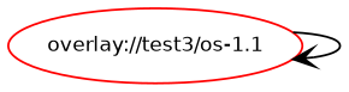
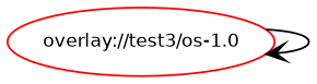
  digraph {
    compound=true
    concentrate=true
    newrank=true
    rankdir=TD
-   "overlay://test3/os-1.0" [color=red fontname=Helvetica fontsize=10 label="overlay://test3/os-1.1"]
+   "overlay://test3/os-1.0" [color=red fontname=Helvetica fontsize=10]
    "overlay://test3/os-1.0" -> "overlay://test3/os-1.0" [arrowhead=vee]
  }
